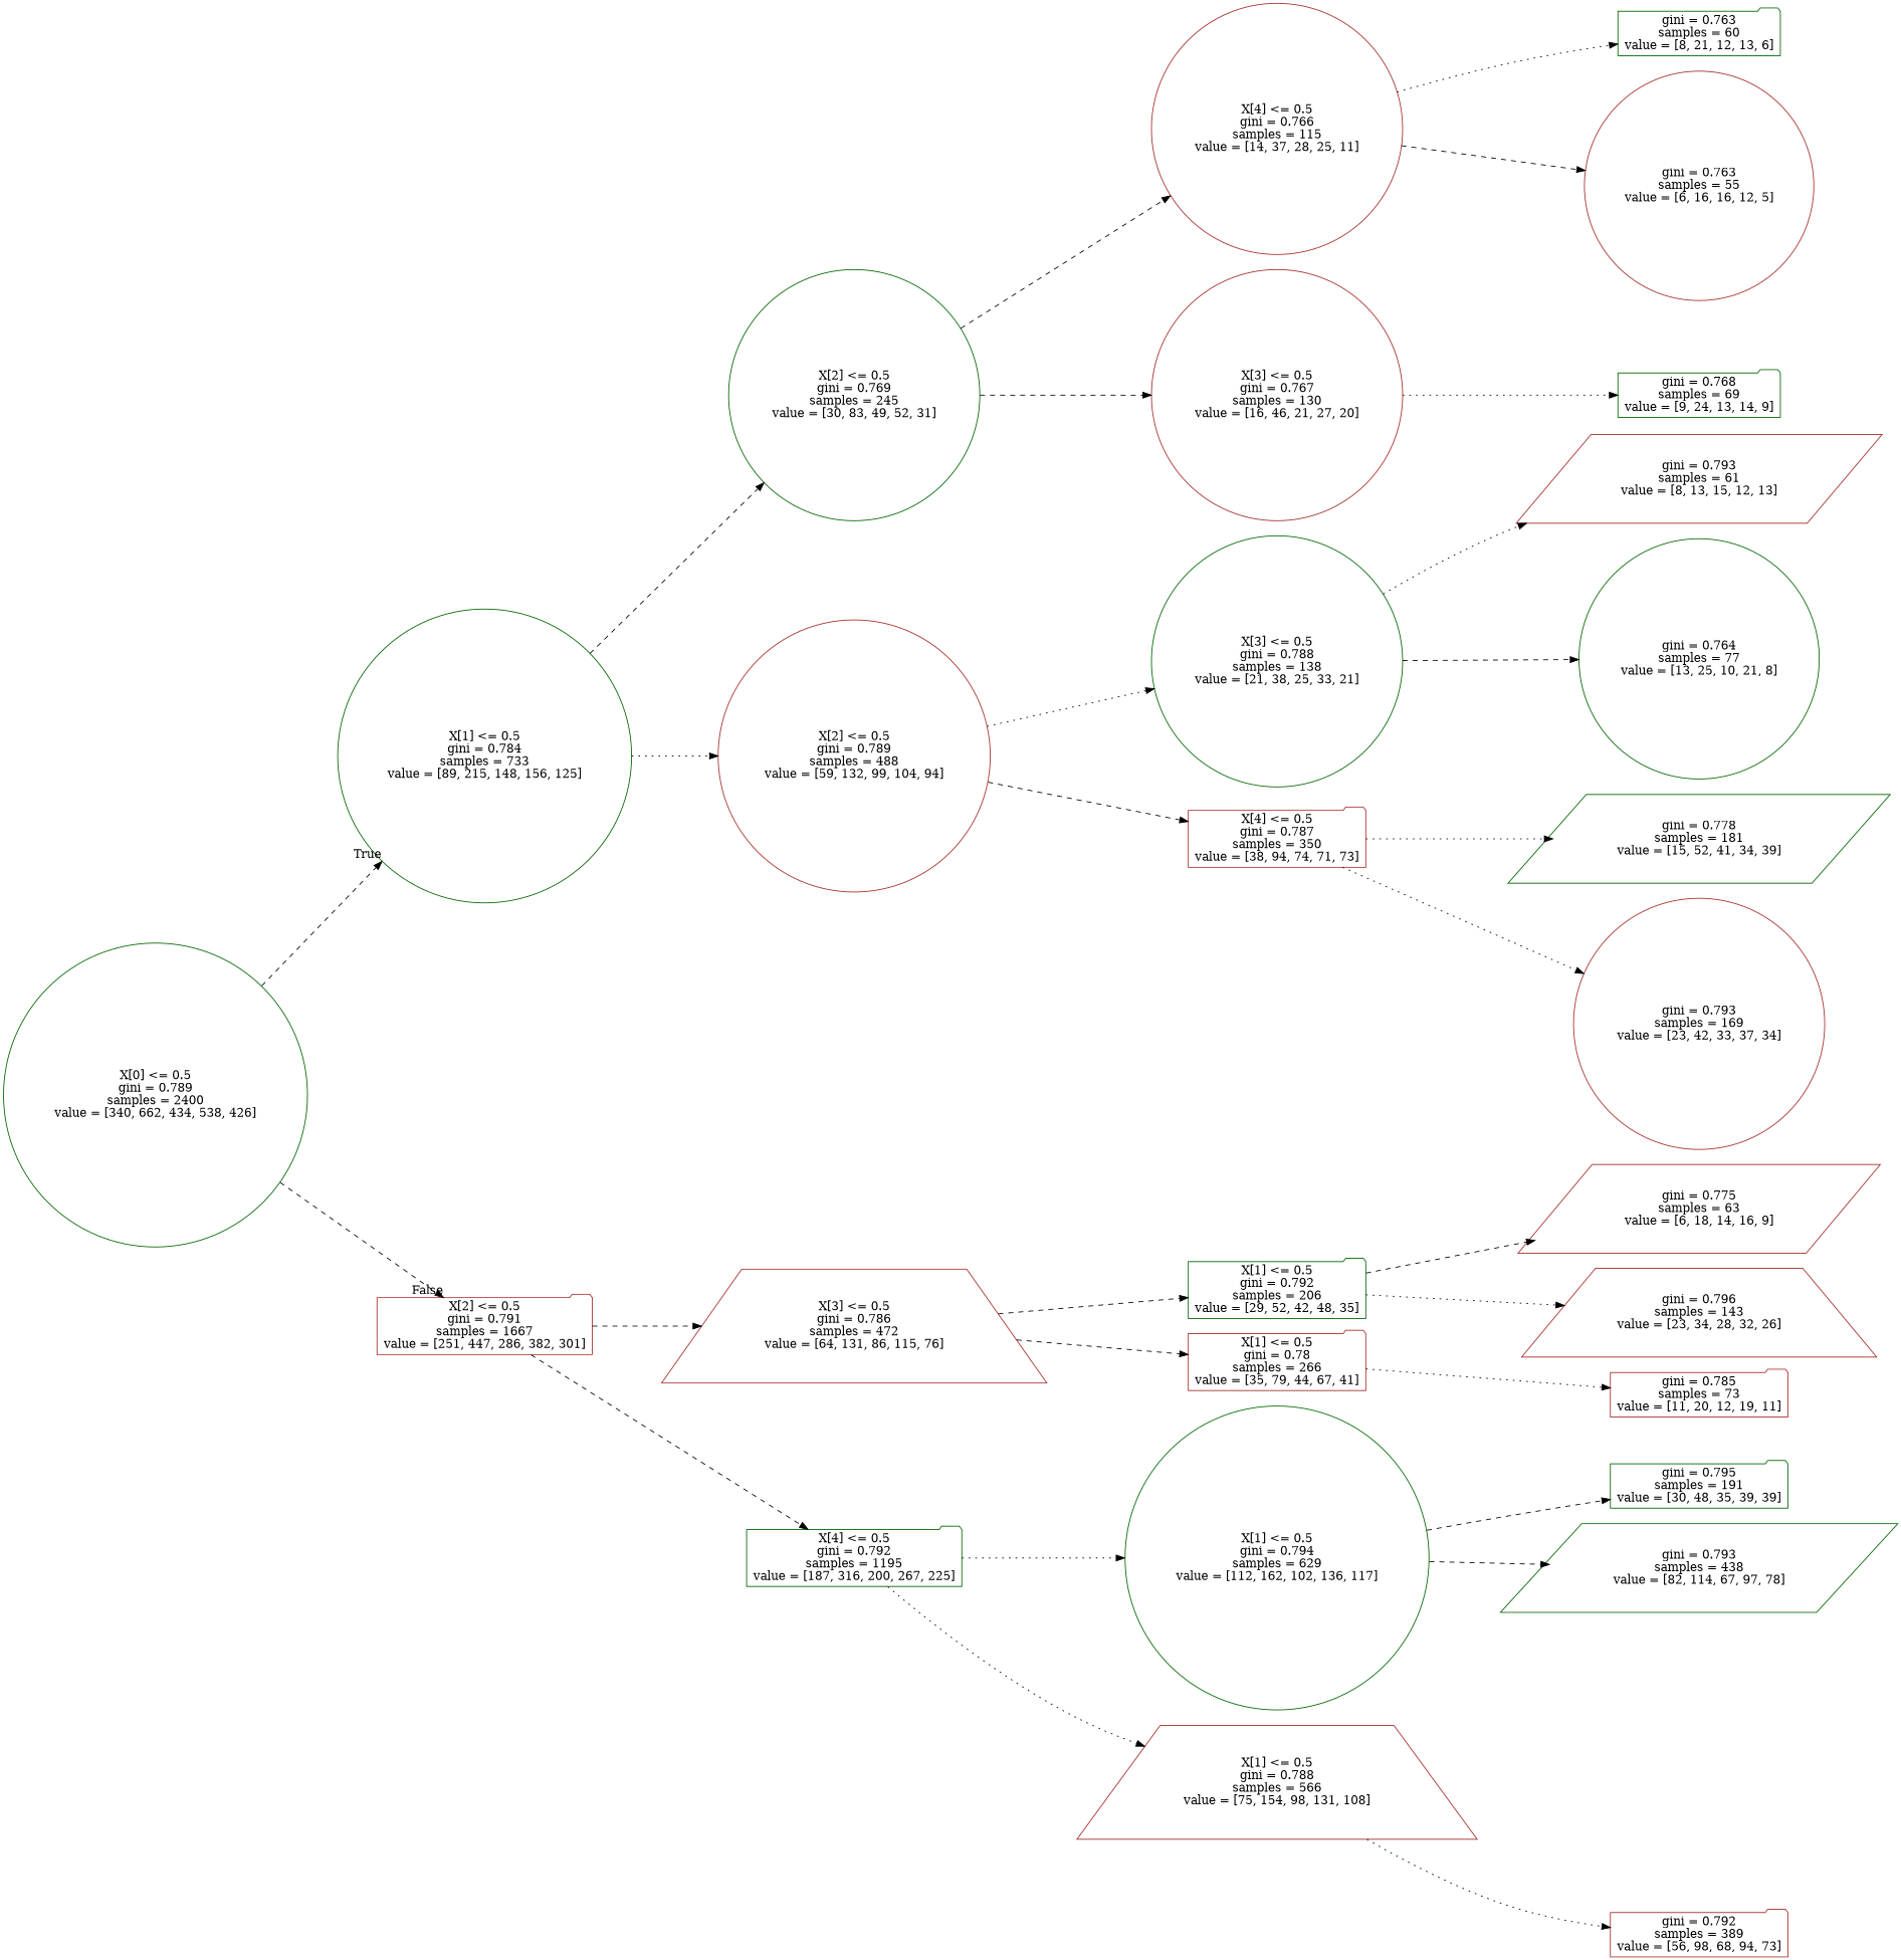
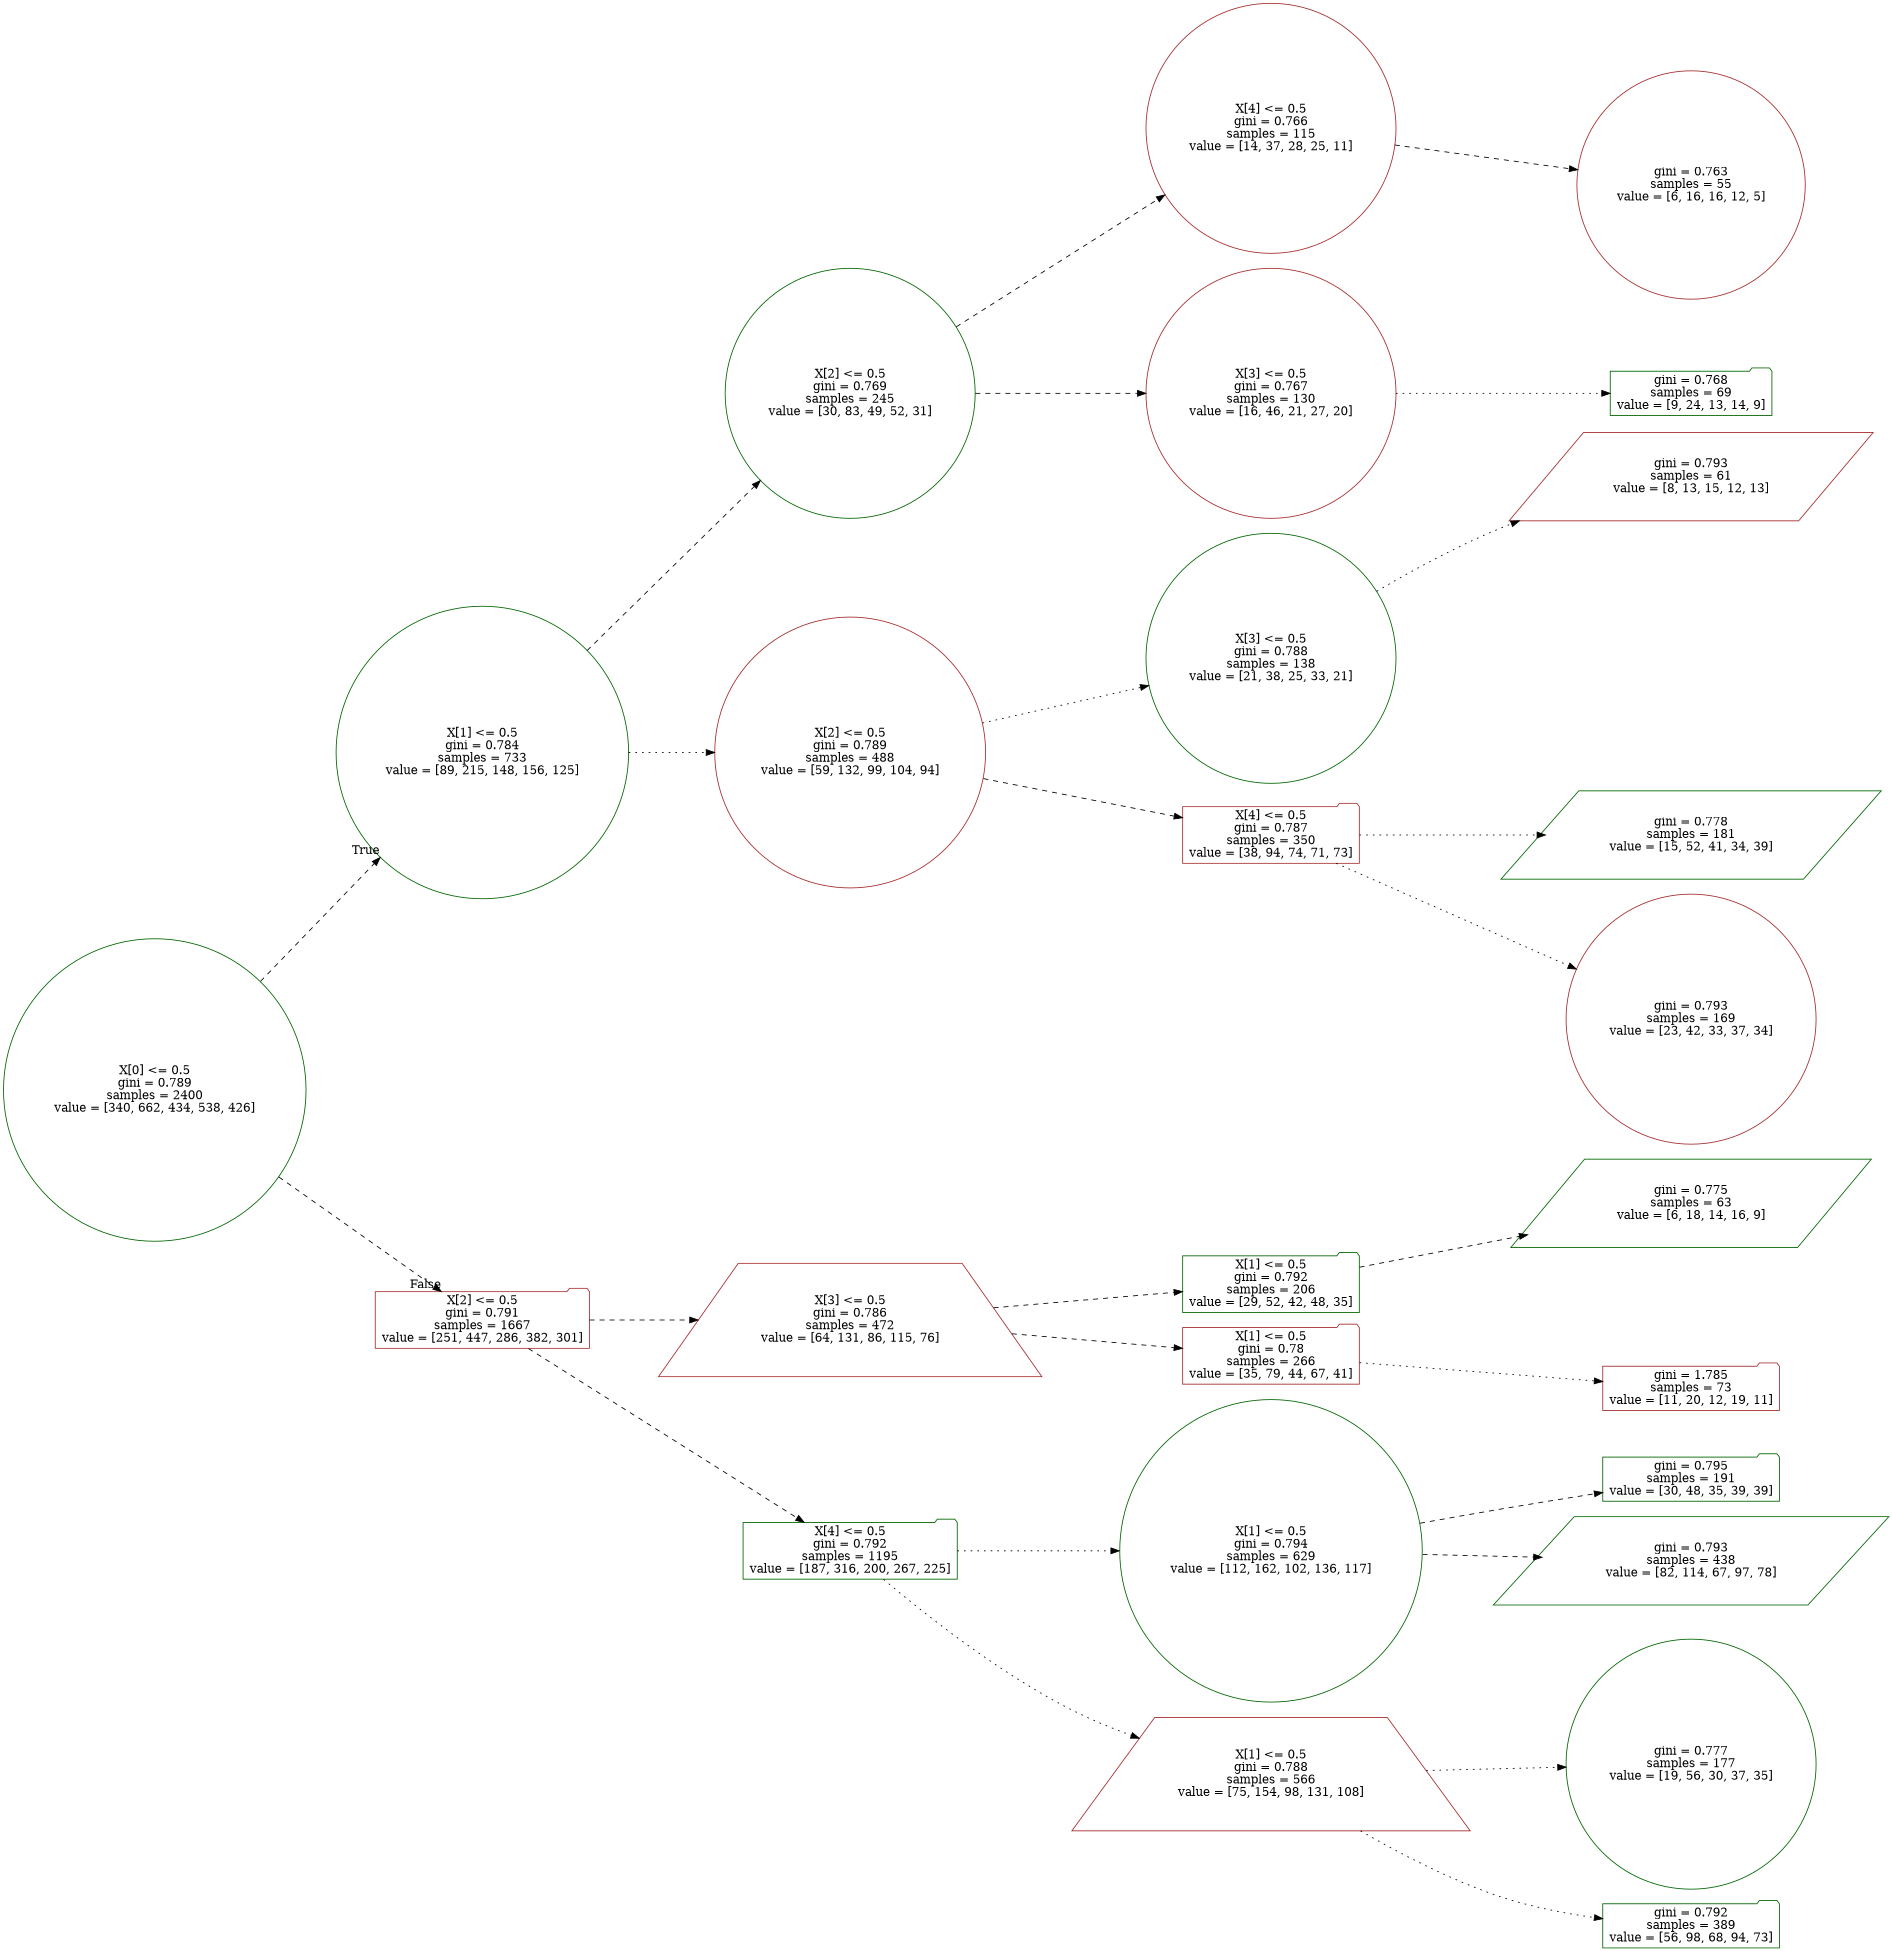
  digraph {
    rankdir=LR
    node [color=darkgreen shape=circle]
    edge [style=dashed]
    n1 [label="X[0] <= 0.5\ngini = 0.789\nsamples = 2400\nvalue = [340, 662, 434, 538, 426]"]
    n2 [label="X[1] <= 0.5\ngini = 0.784\nsamples = 733\nvalue = [89, 215, 148, 156, 125]"]
    n3 [color=brown label="X[2] <= 0.5\ngini = 0.791\nsamples = 1667\nvalue = [251, 447, 286, 382, 301]" shape=folder]
    n4 [label="X[2] <= 0.5\ngini = 0.769\nsamples = 245\nvalue = [30, 83, 49, 52, 31]"]
    n5 [color=brown label="X[2] <= 0.5\ngini = 0.789\nsamples = 488\nvalue = [59, 132, 99, 104, 94]"]
    n6 [color=brown label="X[3] <= 0.5\ngini = 0.786\nsamples = 472\nvalue = [64, 131, 86, 115, 76]" shape=trapezium]
    n7 [label="X[4] <= 0.5\ngini = 0.792\nsamples = 1195\nvalue = [187, 316, 200, 267, 225]" shape=folder]
    n8 [color=brown label="X[4] <= 0.5\ngini = 0.766\nsamples = 115\nvalue = [14, 37, 28, 25, 11]"]
    n9 [color=brown label="X[3] <= 0.5\ngini = 0.767\nsamples = 130\nvalue = [16, 46, 21, 27, 20]"]
    n10 [label="X[3] <= 0.5\ngini = 0.788\nsamples = 138\nvalue = [21, 38, 25, 33, 21]"]
    n11 [color=brown label="X[4] <= 0.5\ngini = 0.787\nsamples = 350\nvalue = [38, 94, 74, 71, 73]" shape=folder]
-   n12 [label="gini = 0.763\nsamples = 60\nvalue = [8, 21, 12, 13, 6]" shape=folder]
    n13 [color=brown label="gini = 0.763\nsamples = 55\nvalue = [6, 16, 16, 12, 5]"]
    n14 [label="gini = 0.768\nsamples = 69\nvalue = [9, 24, 13, 14, 9]" shape=folder]
    n15 [color=brown label="gini = 0.793\nsamples = 61\nvalue = [8, 13, 15, 12, 13]" shape=parallelogram]
-   n16 [label="gini = 0.764\nsamples = 77\nvalue = [13, 25, 10, 21, 8]"]
    n17 [label="gini = 0.778\nsamples = 181\nvalue = [15, 52, 41, 34, 39]" shape=parallelogram]
    n18 [color=brown label="gini = 0.793\nsamples = 169\nvalue = [23, 42, 33, 37, 34]"]
    n19 [label="X[1] <= 0.5\ngini = 0.792\nsamples = 206\nvalue = [29, 52, 42, 48, 35]" shape=folder]
    n20 [color=brown label="X[1] <= 0.5\ngini = 0.78\nsamples = 266\nvalue = [35, 79, 44, 67, 41]" shape=folder]
    n21 [label="X[1] <= 0.5\ngini = 0.794\nsamples = 629\nvalue = [112, 162, 102, 136, 117]"]
    n22 [color=brown label="X[1] <= 0.5\ngini = 0.788\nsamples = 566\nvalue = [75, 154, 98, 131, 108]" shape=trapezium]
-   n23 [color=brown label="gini = 0.775\nsamples = 63\nvalue = [6, 18, 14, 16, 9]" shape=parallelogram]
-   n24 [color=brown label="gini = 0.796\nsamples = 143\nvalue = [23, 34, 28, 32, 26]" shape=trapezium]
-   n25 [color=brown label="gini = 0.785\nsamples = 73\nvalue = [11, 20, 12, 19, 11]" shape=folder]
+   n23 [label="gini = 0.775\nsamples = 63\nvalue = [6, 18, 14, 16, 9]" shape=parallelogram]
+   n25 [color=brown label="gini = 1.785\nsamples = 73\nvalue = [11, 20, 12, 19, 11]" shape=folder]
    n26 [label="gini = 0.795\nsamples = 191\nvalue = [30, 48, 35, 39, 39]" shape=folder]
    n27 [label="gini = 0.793\nsamples = 438\nvalue = [82, 114, 67, 97, 78]" shape=parallelogram]
-   n29 [color=brown label="gini = 0.792\nsamples = 389\nvalue = [56, 98, 68, 94, 73]" shape=folder]
+   n28 [label="gini = 0.777\nsamples = 177\nvalue = [19, 56, 30, 37, 35]"]
+   n29 [label="gini = 0.792\nsamples = 389\nvalue = [56, 98, 68, 94, 73]" shape=folder]
    n1 -> n2 [headlabel=True labelangle=45 labeldistance=2.5]
    n1 -> n3 [headlabel=False labelangle=-45 labeldistance=2.5]
    n2 -> n4
    n2 -> n5 [style=dotted]
    n3 -> n6
    n3 -> n7
    n4 -> n8
    n4 -> n9
    n5 -> n10 [style=dotted]
    n5 -> n11
    n6 -> n19
    n6 -> n20
    n7 -> n21 [style=dotted]
    n7 -> n22 [style=dotted]
-   n8 -> n12 [style=dotted]
    n8 -> n13
    n9 -> n14 [style=dotted]
    n10 -> n15 [style=dotted]
-   n10 -> n16
    n11 -> n17 [style=dotted]
    n11 -> n18 [style=dotted]
    n19 -> n23
-   n19 -> n24 [style=dotted]
    n20 -> n25 [style=dotted]
    n21 -> n26
    n21 -> n27
+   n22 -> n28 [style=dotted]
    n22 -> n29 [style=dotted]
  }
